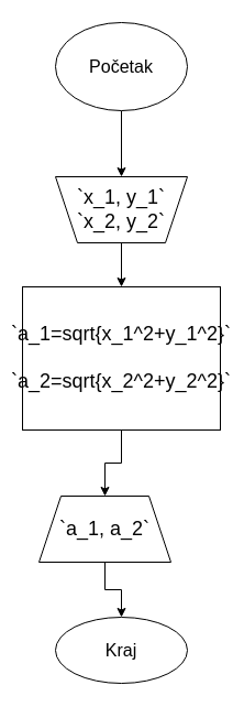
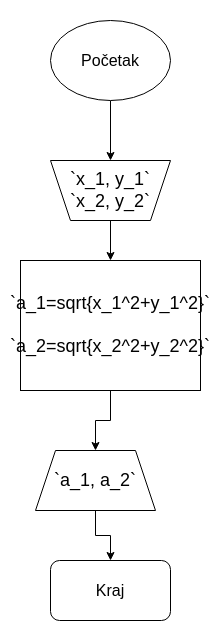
  <mxCell id="0" />
  <mxCell id="1" parent="0" />
  <mxCell id="2" value="" style="edgeStyle=orthogonalEdgeStyle;rounded=0;orthogonalLoop=1;jettySize=auto;html=1;fontSize=16;" parent="1" source="3" target="5" edge="1"><mxGeometry relative="1" as="geometry" /></mxCell>
  <mxCell id="3" value="Početak" style="ellipse;whiteSpace=wrap;html=1;fontSize=16;" parent="1" vertex="1"><mxGeometry x="50" y="20" width="120" height="80" as="geometry" /></mxCell>
  <mxCell id="4" value="" style="edgeStyle=orthogonalEdgeStyle;rounded=0;orthogonalLoop=1;jettySize=auto;html=1;fontSize=18;" parent="1" source="5" target="7" edge="1"><mxGeometry relative="1" as="geometry" /></mxCell>
  <mxCell id="5" value="`x_1, y_1`&lt;br style=&quot;font-size: 18px;&quot;&gt;`x_2, y_2`" style="shape=trapezoid;perimeter=trapezoidPerimeter;whiteSpace=wrap;html=1;fixedSize=1;fontSize=18;direction=west;" parent="1" vertex="1"><mxGeometry x="50" y="160" width="120" height="60" as="geometry" /></mxCell>
  <mxCell id="6" value="" style="edgeStyle=orthogonalEdgeStyle;rounded=0;orthogonalLoop=1;jettySize=auto;html=1;fontSize=18;" parent="1" source="7" target="9" edge="1"><mxGeometry relative="1" as="geometry" /></mxCell>
  <mxCell id="7" value="`a_1=sqrt{x_1^2+y_1^2}`&lt;br style=&quot;font-size: 18px;&quot;&gt;&lt;br style=&quot;font-size: 18px;&quot;&gt;`a_2=sqrt{x_2^2+y_2^2}`" style="whiteSpace=wrap;html=1;fontSize=18;" parent="1" vertex="1"><mxGeometry x="20" y="260" width="180" height="130" as="geometry" /></mxCell>
  <mxCell id="8" value="" style="edgeStyle=orthogonalEdgeStyle;rounded=0;orthogonalLoop=1;jettySize=auto;html=1;fontSize=16;" parent="1" source="9" target="10" edge="1"><mxGeometry relative="1" as="geometry" /></mxCell>
  <mxCell id="9" value="`a_1, a_2`" style="shape=trapezoid;perimeter=trapezoidPerimeter;whiteSpace=wrap;html=1;fixedSize=1;fontSize=18;" parent="1" vertex="1"><mxGeometry x="35" y="450" width="120" height="60" as="geometry" /></mxCell>
- <mxCell id="10" value="Kraj" style="ellipse;whiteSpace=wrap;html=1;fontSize=16;" parent="1" vertex="1"><mxGeometry x="50" y="560" width="120" height="60" as="geometry" /></mxCell>
+ <mxCell id="10" value="Kraj" style="whiteSpace=wrap;html=1;fontSize=16;rounded=1;" parent="1" vertex="1"><mxGeometry x="50" y="560" width="120" height="60" as="geometry" /></mxCell>
